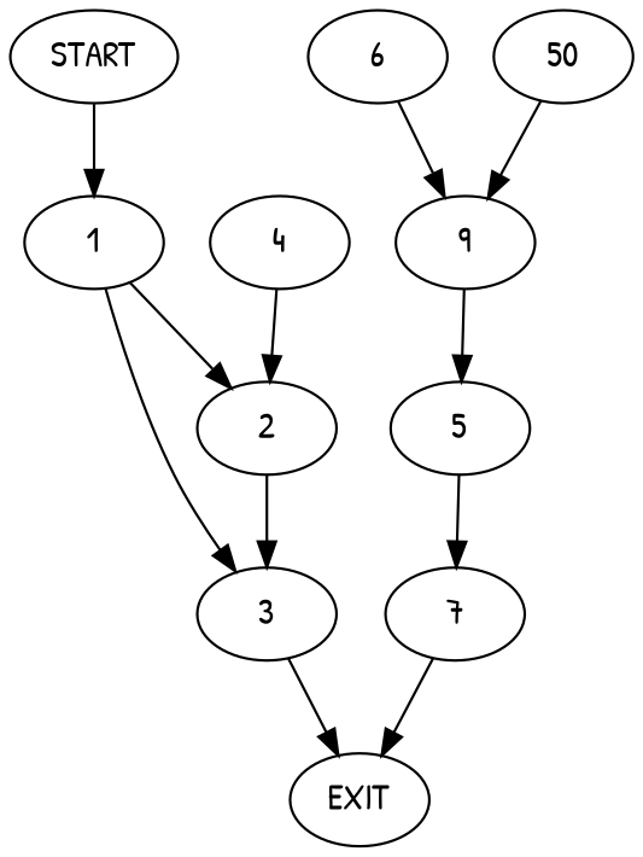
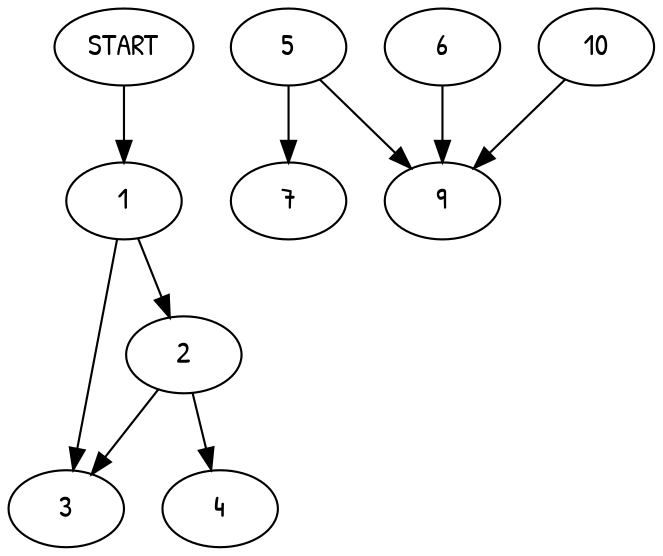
  digraph {
    fontname="Patrick Hand"
    node [fontname="Patrick Hand"]
    edge [fontname="Patrick Hand"]
    n1 [label=START]
    1
    2
    3
-   n5 [label=EXIT]
    4
    5
    7
    6
    9
-   10 [label=50]
+   10
    n1 -> 1
    1 -> 2
    1 -> 3
    2 -> 3
-   4 -> 2
-   3 -> n5
+   2 -> 4
    5 -> 7
-   7 -> n5
    6 -> 9
-   9 -> 5
+   5 -> 9
    10 -> 9
  }
